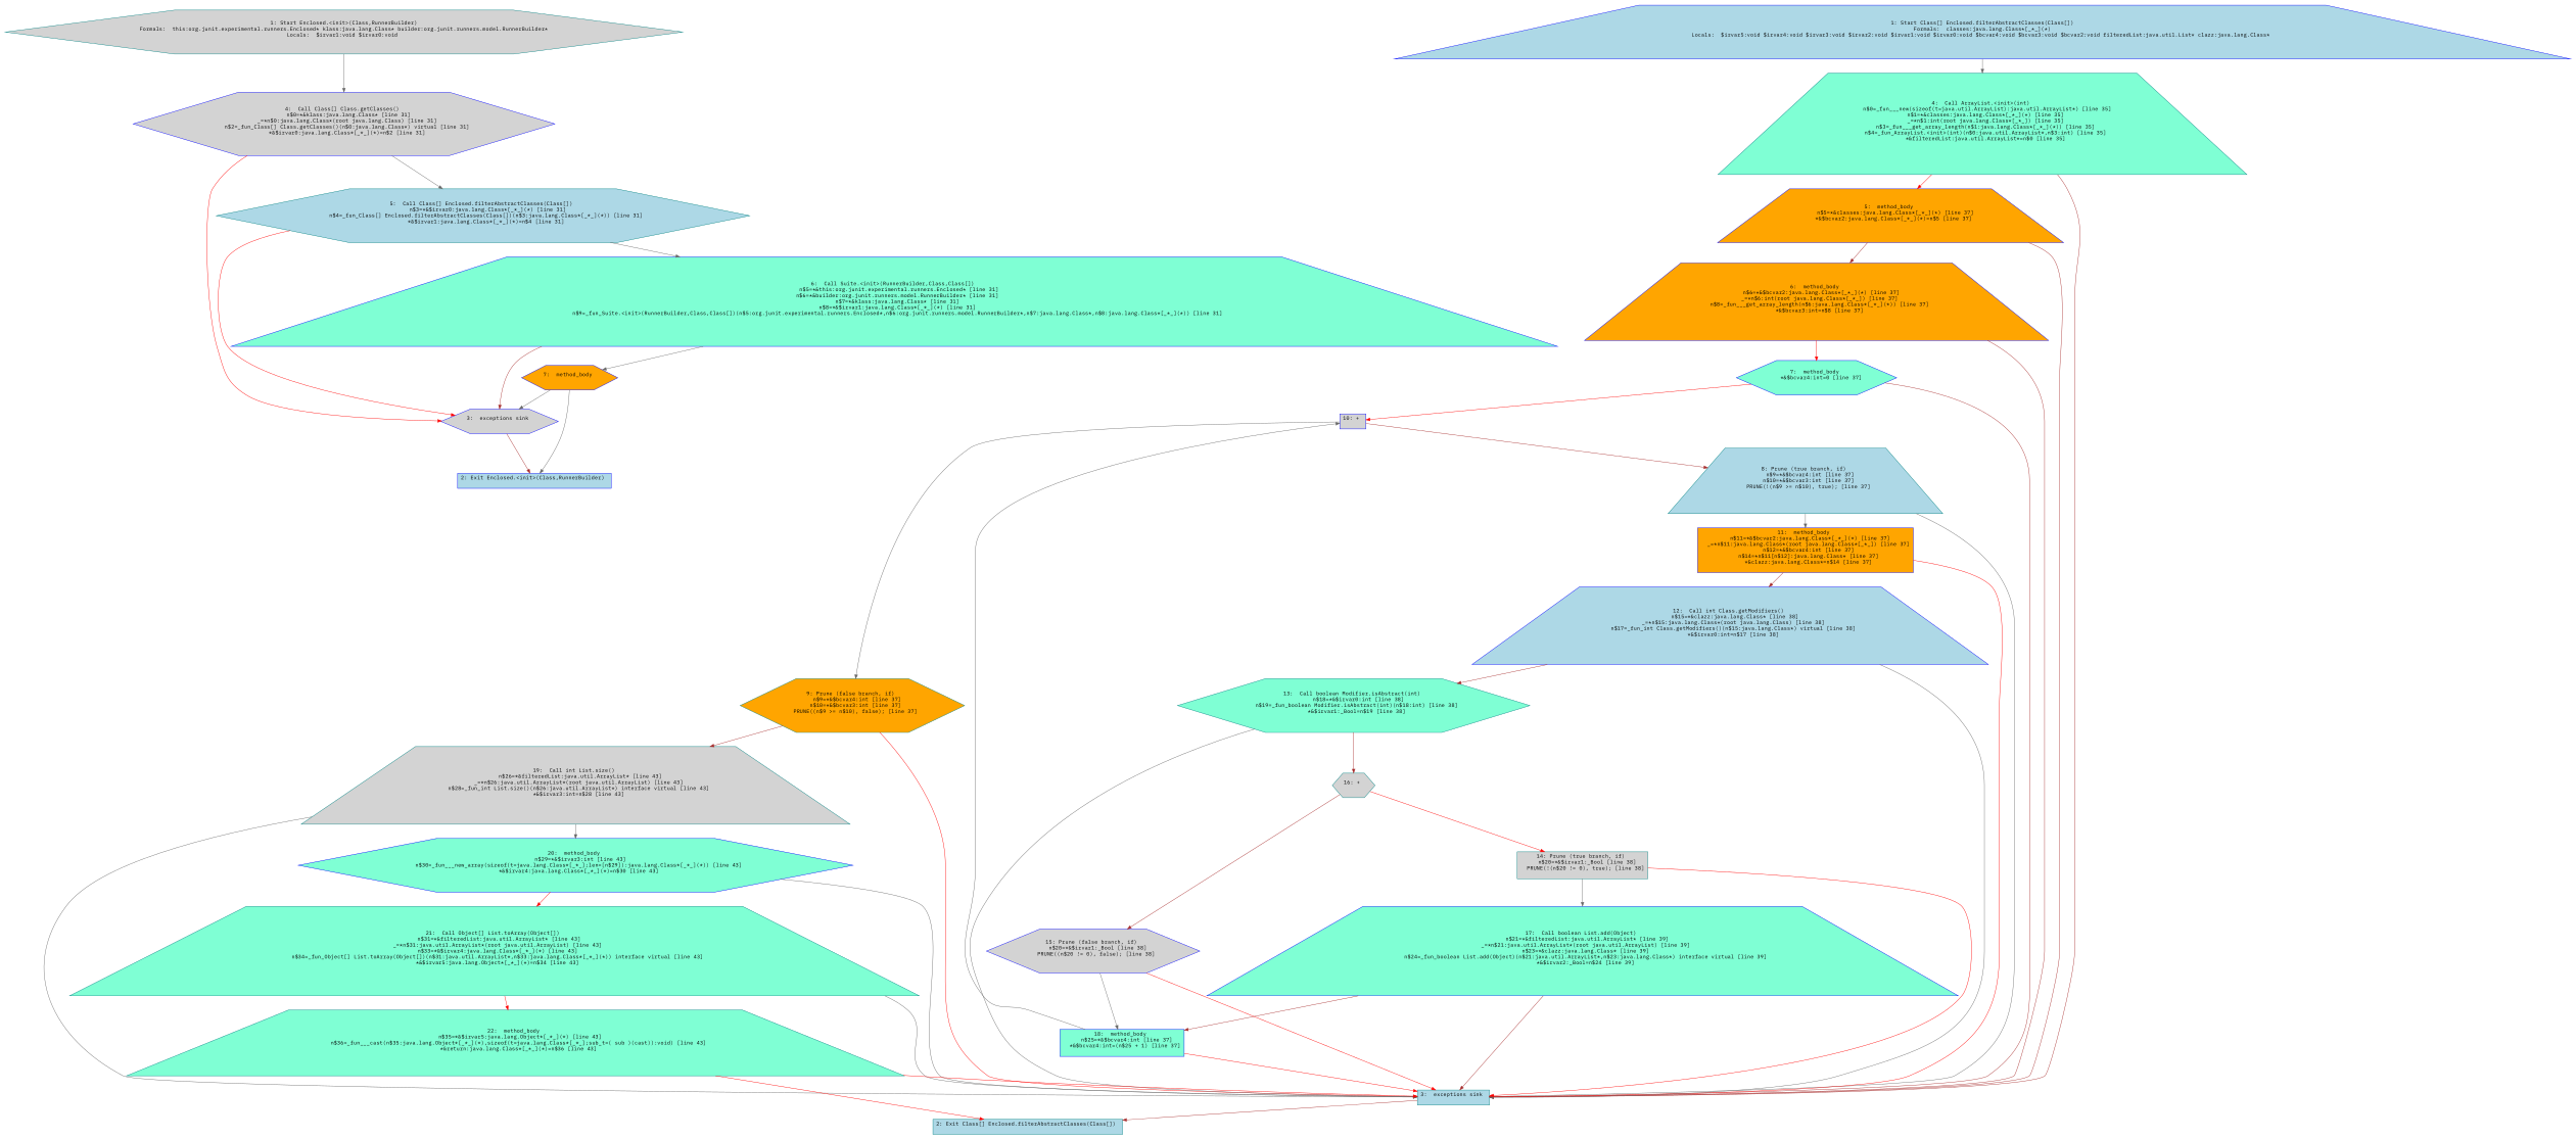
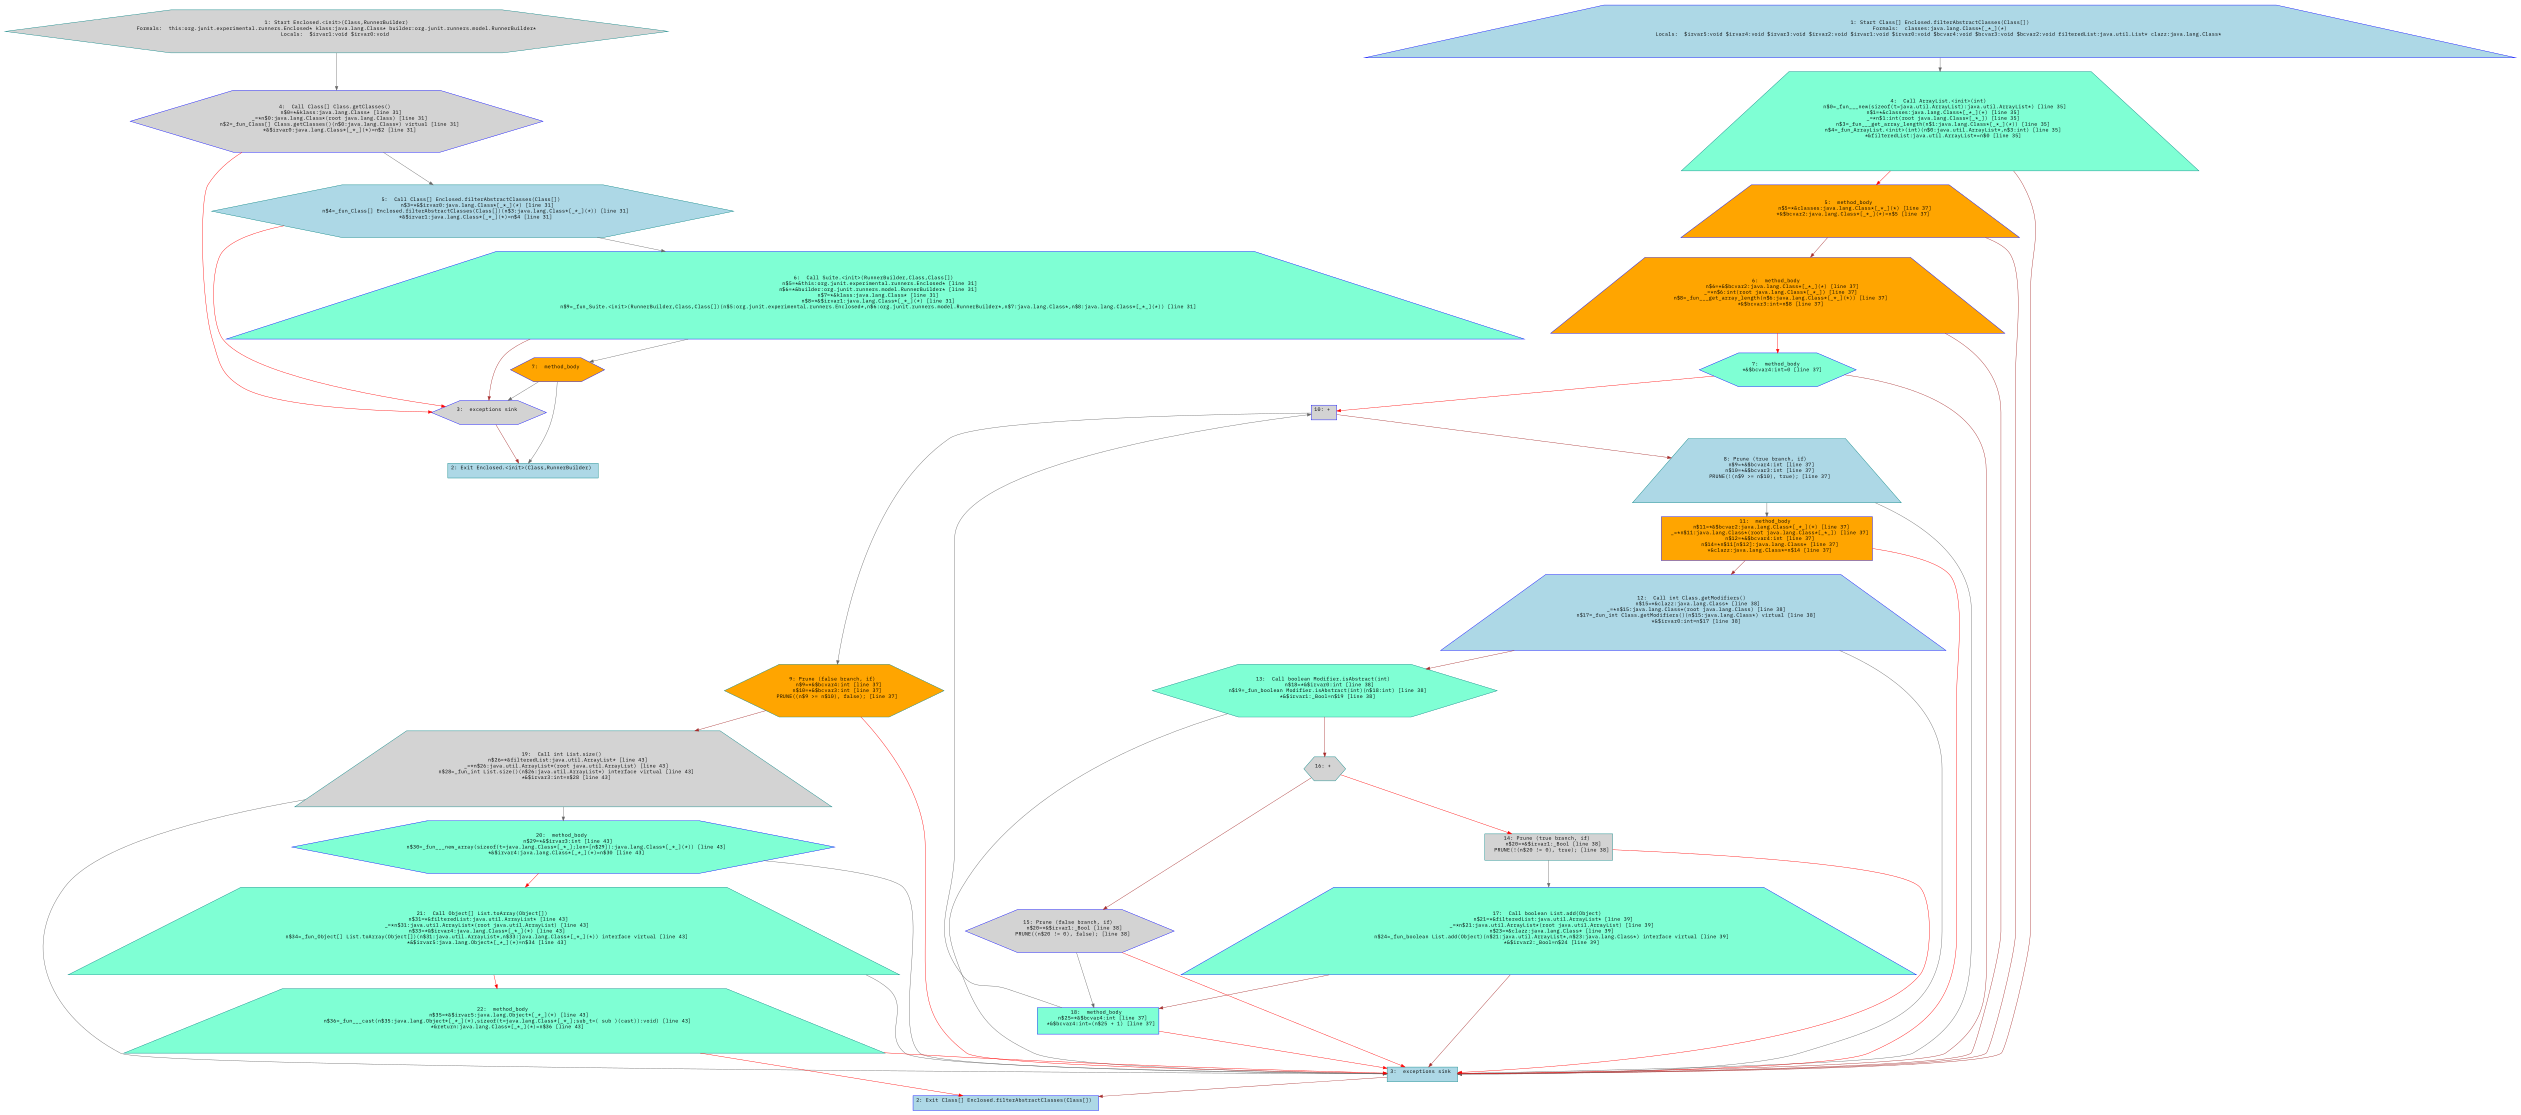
  digraph {
    fontname="IBM Plex Mono"
    node [color=blue fillcolor=aquamarine fontname="IBM Plex Mono" shape=hexagon style=filled]
    edge [color=gray40 fontname="IBM Plex Mono"]
    n1 [color=teal fillcolor=lightgrey label="1: Start Enclosed.<init>(Class,RunnerBuilder)\nFormals:  this:org.junit.experimental.runners.Enclosed* klass:java.lang.Class* builder:org.junit.runners.model.RunnerBuilder*\nLocals:  $irvar1:void $irvar0:void \n  "]
    n2 [fillcolor=lightgrey label="4:  Call Class[] Class.getClasses() \n   n$0=*&klass:java.lang.Class* [line 31]\n  _=*n$0:java.lang.Class*(root java.lang.Class) [line 31]\n  n$2=_fun_Class[] Class.getClasses()(n$0:java.lang.Class*) virtual [line 31]\n  *&$irvar0:java.lang.Class*[_*_](*)=n$2 [line 31]\n "]
    n3 [fillcolor=lightgrey label="3:  exceptions sink \n  "]
    n4 [color=teal fillcolor=lightblue label="5:  Call Class[] Enclosed.filterAbstractClasses(Class[]) \n   n$3=*&$irvar0:java.lang.Class*[_*_](*) [line 31]\n  n$4=_fun_Class[] Enclosed.filterAbstractClasses(Class[])(n$3:java.lang.Class*[_*_](*)) [line 31]\n  *&$irvar1:java.lang.Class*[_*_](*)=n$4 [line 31]\n "]
-   n5 [fillcolor=lightblue label="2: Exit Enclosed.<init>(Class,RunnerBuilder) \n  " shape=box]
+   n5 [color=teal fillcolor=lightblue label="2: Exit Enclosed.<init>(Class,RunnerBuilder) \n  " shape=box]
    n6 [label="6:  Call Suite.<init>(RunnerBuilder,Class,Class[]) \n   n$5=*&this:org.junit.experimental.runners.Enclosed* [line 31]\n  n$6=*&builder:org.junit.runners.model.RunnerBuilder* [line 31]\n  n$7=*&klass:java.lang.Class* [line 31]\n  n$8=*&$irvar1:java.lang.Class*[_*_](*) [line 31]\n  n$9=_fun_Suite.<init>(RunnerBuilder,Class,Class[])(n$5:org.junit.experimental.runners.Enclosed*,n$6:org.junit.runners.model.RunnerBuilder*,n$7:java.lang.Class*,n$8:java.lang.Class*[_*_](*)) [line 31]\n " shape=trapezium]
    n7 [fillcolor=orange label="7:  method_body \n  "]
    n8 [fillcolor=lightblue label="1: Start Class[] Enclosed.filterAbstractClasses(Class[])\nFormals:  classes:java.lang.Class*[_*_](*)\nLocals:  $irvar5:void $irvar4:void $irvar3:void $irvar2:void $irvar1:void $irvar0:void $bcvar4:void $bcvar3:void $bcvar2:void filteredList:java.util.List* clazz:java.lang.Class* \n  " shape=trapezium]
    n9 [color=teal label="4:  Call ArrayList.<init>(int) \n   n$0=_fun___new(sizeof(t=java.util.ArrayList):java.util.ArrayList*) [line 35]\n  n$1=*&classes:java.lang.Class*[_*_](*) [line 35]\n  _=*n$1:int(root java.lang.Class*[_*_]) [line 35]\n  n$3=_fun___get_array_length(n$1:java.lang.Class*[_*_](*)) [line 35]\n  n$4=_fun_ArrayList.<init>(int)(n$0:java.util.ArrayList*,n$3:int) [line 35]\n  *&filteredList:java.util.ArrayList*=n$0 [line 35]\n " shape=trapezium]
    n10 [color=teal fillcolor=lightblue label="3:  exceptions sink \n  " shape=box]
    n11 [fillcolor=orange label="5:  method_body \n   n$5=*&classes:java.lang.Class*[_*_](*) [line 37]\n  *&$bcvar2:java.lang.Class*[_*_](*)=n$5 [line 37]\n " shape=trapezium]
-   n12 [color=teal fillcolor=lightblue label="2: Exit Class[] Enclosed.filterAbstractClasses(Class[]) \n  " shape=box]
+   n12 [fillcolor=lightblue label="2: Exit Class[] Enclosed.filterAbstractClasses(Class[]) \n  " shape=box]
    n13 [fillcolor=orange label="6:  method_body \n   n$6=*&$bcvar2:java.lang.Class*[_*_](*) [line 37]\n  _=*n$6:int(root java.lang.Class*[_*_]) [line 37]\n  n$8=_fun___get_array_length(n$6:java.lang.Class*[_*_](*)) [line 37]\n  *&$bcvar3:int=n$8 [line 37]\n " shape=trapezium]
    n14 [label="7:  method_body \n   *&$bcvar4:int=0 [line 37]\n "]
    n15 [fillcolor=lightgrey label="10: + \n  " shape=box]
    n16 [color=teal fillcolor=lightblue label="8: Prune (true branch, if) \n   n$9=*&$bcvar4:int [line 37]\n  n$10=*&$bcvar3:int [line 37]\n  PRUNE(!(n$9 >= n$10), true); [line 37]\n " shape=trapezium]
    n17 [color=teal fillcolor=orange label="9: Prune (false branch, if) \n   n$9=*&$bcvar4:int [line 37]\n  n$10=*&$bcvar3:int [line 37]\n  PRUNE((n$9 >= n$10), false); [line 37]\n "]
    n18 [fillcolor=orange label="11:  method_body \n   n$11=*&$bcvar2:java.lang.Class*[_*_](*) [line 37]\n  _=*n$11:java.lang.Class*(root java.lang.Class*[_*_]) [line 37]\n  n$12=*&$bcvar4:int [line 37]\n  n$14=*n$11[n$12]:java.lang.Class* [line 37]\n  *&clazz:java.lang.Class*=n$14 [line 37]\n " shape=box]
    n19 [color=teal fillcolor=lightgrey label="19:  Call int List.size() \n   n$26=*&filteredList:java.util.ArrayList* [line 43]\n  _=*n$26:java.util.ArrayList*(root java.util.ArrayList) [line 43]\n  n$28=_fun_int List.size()(n$26:java.util.ArrayList*) interface virtual [line 43]\n  *&$irvar3:int=n$28 [line 43]\n " shape=trapezium]
    n20 [fillcolor=lightblue label="12:  Call int Class.getModifiers() \n   n$15=*&clazz:java.lang.Class* [line 38]\n  _=*n$15:java.lang.Class*(root java.lang.Class) [line 38]\n  n$17=_fun_int Class.getModifiers()(n$15:java.lang.Class*) virtual [line 38]\n  *&$irvar0:int=n$17 [line 38]\n " shape=trapezium]
    n21 [color=teal label="13:  Call boolean Modifier.isAbstract(int) \n   n$18=*&$irvar0:int [line 38]\n  n$19=_fun_boolean Modifier.isAbstract(int)(n$18:int) [line 38]\n  *&$irvar1:_Bool=n$19 [line 38]\n "]
    n22 [label="20:  method_body \n   n$29=*&$irvar3:int [line 43]\n  n$30=_fun___new_array(sizeof(t=java.lang.Class*[_*_];len=[n$29]):java.lang.Class*[_*_](*)) [line 43]\n  *&$irvar4:java.lang.Class*[_*_](*)=n$30 [line 43]\n "]
    n23 [color=teal label="21:  Call Object[] List.toArray(Object[]) \n   n$31=*&filteredList:java.util.ArrayList* [line 43]\n  _=*n$31:java.util.ArrayList*(root java.util.ArrayList) [line 43]\n  n$33=*&$irvar4:java.lang.Class*[_*_](*) [line 43]\n  n$34=_fun_Object[] List.toArray(Object[])(n$31:java.util.ArrayList*,n$33:java.lang.Class*[_*_](*)) interface virtual [line 43]\n  *&$irvar5:java.lang.Object*[_*_](*)=n$34 [line 43]\n " shape=trapezium]
    n24 [color=teal fillcolor=lightgrey label="16: + \n  "]
    n25 [color=teal fillcolor=lightgrey label="14: Prune (true branch, if) \n   n$20=*&$irvar1:_Bool [line 38]\n  PRUNE(!(n$20 != 0), true); [line 38]\n " shape=box]
    n26 [fillcolor=lightgrey label="15: Prune (false branch, if) \n   n$20=*&$irvar1:_Bool [line 38]\n  PRUNE((n$20 != 0), false); [line 38]\n "]
    n27 [label="17:  Call boolean List.add(Object) \n   n$21=*&filteredList:java.util.ArrayList* [line 39]\n  _=*n$21:java.util.ArrayList*(root java.util.ArrayList) [line 39]\n  n$23=*&clazz:java.lang.Class* [line 39]\n  n$24=_fun_boolean List.add(Object)(n$21:java.util.ArrayList*,n$23:java.lang.Class*) interface virtual [line 39]\n  *&$irvar2:_Bool=n$24 [line 39]\n " shape=trapezium]
    n28 [label="18:  method_body \n   n$25=*&$bcvar4:int [line 37]\n  *&$bcvar4:int=(n$25 + 1) [line 37]\n " shape=box]
    n29 [color=teal label="22:  method_body \n   n$35=*&$irvar5:java.lang.Object*[_*_](*) [line 43]\n  n$36=_fun___cast(n$35:java.lang.Object*[_*_](*),sizeof(t=java.lang.Class*[_*_];sub_t=( sub )(cast)):void) [line 43]\n  *&return:java.lang.Class*[_*_](*)=n$36 [line 43]\n " shape=trapezium]
    n1 -> n2
    n2 -> n3 [color=red]
    n2 -> n4
    n3 -> n5 [color=brown]
    n4 -> n3 [color=red]
    n4 -> n6
    n6 -> n3 [color=brown]
    n6 -> n7
    n7 -> n3
    n7 -> n5
    n8 -> n9
    n9 -> n10 [color=brown]
    n9 -> n11 [color=red]
    n10 -> n12 [color=brown]
    n11 -> n10 [color=brown]
    n11 -> n13 [color=brown]
    n13 -> n10 [color=brown]
    n13 -> n14 [color=red]
    n14 -> n10 [color=brown]
    n14 -> n15 [color=red]
    n15 -> n16 [color=brown]
    n15 -> n17
    n16 -> n10
    n16 -> n18
    n17 -> n10 [color=red]
    n17 -> n19 [color=brown]
    n18 -> n10 [color=red]
    n18 -> n20 [color=brown]
    n19 -> n10
    n19 -> n22
    n20 -> n10
    n20 -> n21 [color=brown]
    n21 -> n10
    n21 -> n24 [color=brown]
    n22 -> n10
    n22 -> n23 [color=red]
    n23 -> n10
    n23 -> n29 [color=red]
    n24 -> n25 [color=red]
    n24 -> n26 [color=brown]
    n25 -> n10 [color=red]
    n25 -> n27
    n26 -> n10 [color=red]
    n26 -> n28
    n27 -> n10 [color=brown]
    n27 -> n28 [color=brown]
    n28 -> n10 [color=red]
    n28 -> n15
    n29 -> n10 [color=red]
    n29 -> n12 [color=red]
  }
